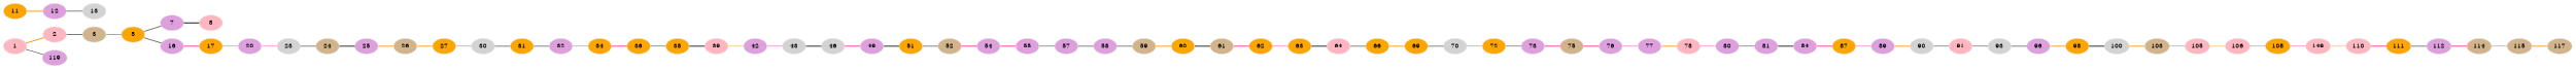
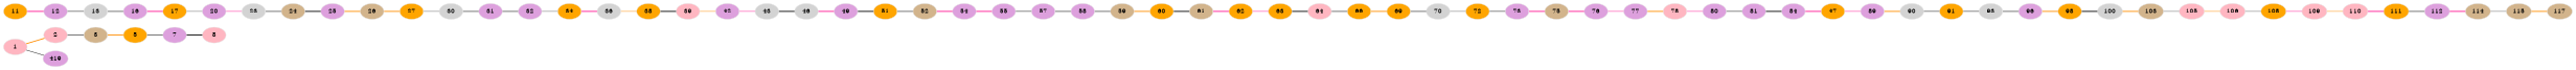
  graph {
    rankdir=LR
    node [color=gray90 fillcolor=plum style=filled]
    edge [color=gray40 style=bold]
    1 [fillcolor=lightpink]
    2 [fillcolor=lightpink]
-   119 [super="+120"]
+   119 [super="+120" label=419]
    3 [fillcolor=tan super="+4"]
    5 [fillcolor=orange super="+6"]
    7
    8 [fillcolor=lightpink super="+9"]
    11 [fillcolor=orange]
    12
    13 [fillcolor=lightgrey super="+14"]
    16
    17 [fillcolor=orange super="+18"]
    20 [super="+21"]
    23 [fillcolor=lightgrey]
    24 [fillcolor=tan]
    25
    26 [fillcolor=tan]
    27 [fillcolor=orange super="+28"]
    30 [fillcolor=lightgrey]
-   31 [fillcolor=orange]
+   31
    32 [super="+33"]
    34 [fillcolor=orange super="+35"]
-   36 [fillcolor=orange super="+37"]
+   36 [fillcolor=lightgrey super="+37"]
    38 [fillcolor=orange]
    39 [fillcolor=lightpink super="+40"]
    42
    43 [fillcolor=lightgrey super="+44"]
    46 [fillcolor=lightgrey super="+47"]
    49 [super="+50"]
    51 [fillcolor=orange]
    52 [fillcolor=tan super="+53"]
    54
    55 [super="+56"]
    57
    58
    59 [fillcolor=tan]
    60 [fillcolor=orange]
    61 [fillcolor=tan]
    62 [fillcolor=orange]
    63 [fillcolor=orange]
    64 [fillcolor=lightpink super="+65"]
    66 [fillcolor=orange super="+67"]
    69 [fillcolor=orange]
    70 [fillcolor=lightgrey super="+71"]
    72 [fillcolor=orange]
    73 [super="+74"]
    75 [fillcolor=tan]
    76
    77
    78 [fillcolor=lightpink super="+79"]
    80
    81 [super="+82"]
    84 [super="+85"]
-   87 [fillcolor=orange super="+88"]
+   87 [fillcolor=orange super="+88" label=47]
    89
    90 [fillcolor=lightgrey]
-   91 [fillcolor=lightpink super="+92"]
+   91 [fillcolor=orange super="+92"]
    93 [fillcolor=lightgrey super="+94"]
    96 [super="+97"]
    98 [fillcolor=orange super="+99"]
    100 [fillcolor=lightgrey super="+101"]
    103 [fillcolor=tan super="+104"]
    105 [fillcolor=lightpink]
    106 [fillcolor=lightpink super="+107"]
    108 [fillcolor=orange]
-   109 [fillcolor=lightpink label=149]
+   109 [fillcolor=lightpink]
    110 [fillcolor=lightpink]
    111 [fillcolor=orange]
    112 [super="+113"]
    114 [fillcolor=tan]
    115 [fillcolor=tan super="+116"]
    117 [fillcolor=tan super="+118"]
    1 -- 2 [color=darkorange]
    1 -- 119 [color=black style=solid]
    2 -- 3
    3 -- 5 [color=darkorange]
    5 -- 7
    7 -- 8 [color=black]
-   11 -- 12 [color=darkorange]
+   11 -- 12 [color=deeppink]
    12 -- 13 [color=black style=solid]
-   5 -- 16
+   13 -- 16
    16 -- 17 [color=deeppink]
    17 -- 20 [style=solid]
    20 -- 23 [color=deeppink style=solid]
    23 -- 24
    24 -- 25 [color=black]
    25 -- 26 [color=darkorange]
    26 -- 27 [color=darkorange]
    27 -- 30 [style=solid]
    30 -- 31
    31 -- 32
    32 -- 34 [style=solid]
    34 -- 36 [color=deeppink]
-   36 -- 38 [color=black style=solid]
+   36 -- 38 [color=darkorange style=solid]
    38 -- 39 [color=black]
    39 -- 42 [color=darkorange style=solid]
    42 -- 43 [color=deeppink style=solid]
    43 -- 46 [color=black]
    46 -- 49 [color=deeppink]
    49 -- 51 [color=black]
    51 -- 52
    52 -- 54 [color=deeppink]
    54 -- 55 [color=deeppink]
    55 -- 57 [color=black style=solid]
    57 -- 58
    58 -- 59
    59 -- 60 [color=darkorange]
    60 -- 61 [color=black]
    61 -- 62 [color=deeppink]
    62 -- 63 [color=deeppink style=solid]
    63 -- 64 [color=black]
    64 -- 66
    66 -- 69 [color=darkorange]
    69 -- 70
    70 -- 72 [style=solid]
    72 -- 73 [color=black style=solid]
    73 -- 75 [color=deeppink]
    75 -- 76 [color=deeppink]
    76 -- 77 [color=deeppink style=solid]
    77 -- 78 [color=darkorange]
    78 -- 80 [color=deeppink style=solid]
    80 -- 81 [color=black style=solid]
    81 -- 84 [color=black]
    84 -- 87 [color=deeppink]
    87 -- 89 [color=deeppink style=solid]
    89 -- 90 [color=darkorange]
    90 -- 91 [color=black style=solid]
    91 -- 93 [color=black style=solid]
    93 -- 96
    96 -- 98 [color=darkorange]
    98 -- 100 [color=black]
    100 -- 103 [color=darkorange]
    103 -- 105 [style=solid]
    105 -- 106 [color=darkorange style=solid]
    106 -- 108 [style=solid]
    108 -- 109 [color=deeppink style=solid]
    109 -- 110 [color=darkorange style=solid]
    110 -- 111 [color=deeppink]
    111 -- 112
    112 -- 114 [color=deeppink]
    114 -- 115 [style=solid]
    115 -- 117 [color=darkorange]
  }
